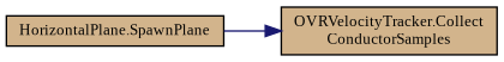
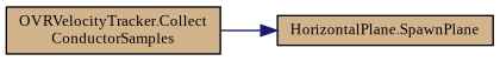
  digraph {
    rankdir=RL
    fontname="Liberation Serif"
    node [color=black fillcolor=tan fontname="Liberation Serif" fontsize=10 shape=record style=filled]
    n1 [fontcolor=black height=0.2 label="HorizontalPlane.SpawnPlane" width=0.4]
    n2 [height=0.2 label="OVRVelocityTracker.Collect\lConductorSamples" width=0.4]
-   n2 -> n1 [color=midnightblue dir=back fontname="Liberation Serif" fontsize=10 labelfontname=Helvetica labelfontsize=10 style=solid]
+   n1 -> n2 [color=midnightblue dir=back fontname="Liberation Serif" fontsize=10 labelfontname=Helvetica labelfontsize=10 style=solid]
  }
